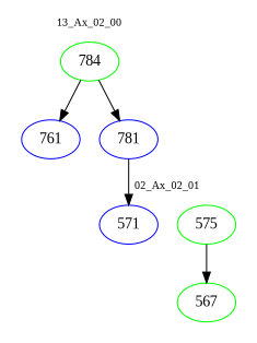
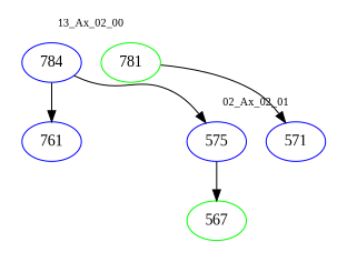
  digraph {
    fontname="Liberation Serif"
    node [color=blue fontname="Liberation Serif"]
    edge [color=black fontname="Liberation Serif"]
-   n1 [color=green label=784]
+   n1 [label=784]
    n2 [label=761]
-   n3 [label=781]
-   n4 [color=green label=575]
+   n3 [color=green label=781]
+   n4 [label=575]
    n5 [color=green label=567]
    n6 [label=571]
    subgraph cluster_1 {
      color=white
      fontsize=10
      label="13_Ax_02_00"
      n1
      n2
      n3
    }
    subgraph cluster_2 {
      color=white
      fontsize=10
      label="02_Ax_02_01"
      n4
      n5
      n6
    }
    n1 -> n2
-   n1 -> n3
+   n1 -> n4
    n3 -> n6
    n4 -> n5
  }
